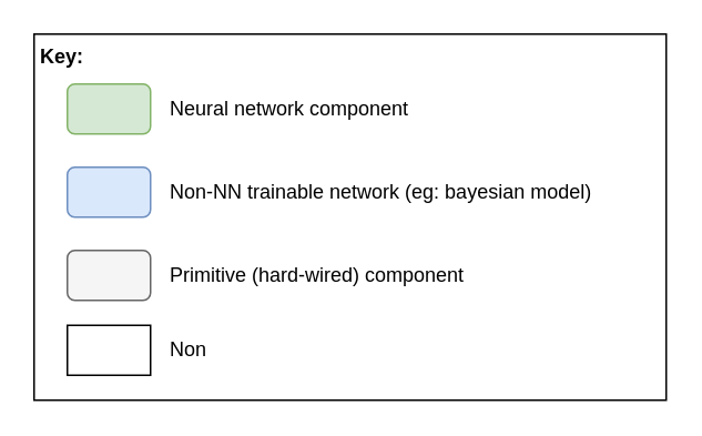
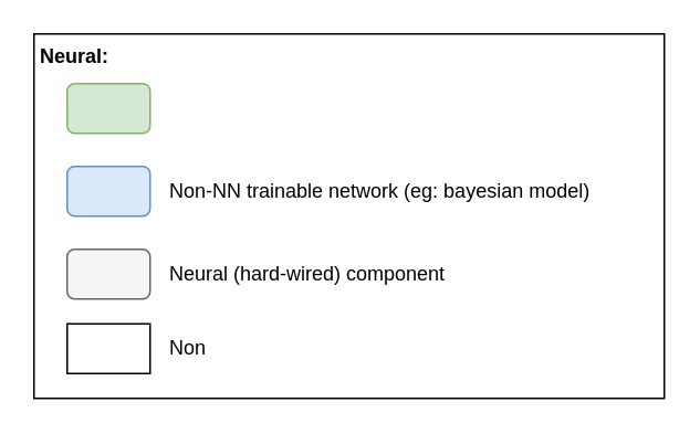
  <mxCell id="0" />
  <mxCell id="1" parent="0" />
- <mxCell id="2" value="Key:" style="rounded=0;whiteSpace=wrap;html=1;fillColor=#FFFFFF;gradientColor=none;fontSize=12;fontStyle=1;align=left;verticalAlign=top;spacingLeft=2;spacingRight=2;" vertex="1" parent="1"><mxGeometry x="20" y="20" width="380" height="220" as="geometry" /></mxCell>
+ <mxCell id="2" value="Neural:" style="rounded=0;whiteSpace=wrap;html=1;fillColor=#FFFFFF;gradientColor=none;fontSize=12;fontStyle=1;align=left;verticalAlign=top;spacingLeft=2;spacingRight=2;" vertex="1" parent="1"><mxGeometry x="20" y="20" width="380" height="220" as="geometry" /></mxCell>
  <mxCell id="3" value="" style="rounded=1;whiteSpace=wrap;html=1;fillColor=#d5e8d4;fontSize=12;align=left;strokeColor=#82b366;" vertex="1" parent="1"><mxGeometry x="40" y="50" width="50" height="30" as="geometry" /></mxCell>
  <mxCell id="4" value="" style="rounded=1;whiteSpace=wrap;html=1;fillColor=#f5f5f5;fontSize=12;align=left;strokeColor=#666666;fontColor=#333333;" vertex="1" parent="1"><mxGeometry x="40" y="150" width="50" height="30" as="geometry" /></mxCell>
  <mxCell id="5" value="" style="rounded=0;whiteSpace=wrap;html=1;fillColor=#FFFFFF;gradientColor=none;fontSize=12;align=left;" vertex="1" parent="1"><mxGeometry x="40" y="195" width="50" height="30" as="geometry" /></mxCell>
- <mxCell id="6" value="Primitive (hard-wired) component" style="text;html=1;strokeColor=none;fillColor=none;align=left;verticalAlign=middle;whiteSpace=wrap;rounded=0;fontSize=12;" vertex="1" parent="1"><mxGeometry x="100" y="155" width="220" height="20" as="geometry" /></mxCell>
- <mxCell id="7" value="Neural network component" style="text;html=1;strokeColor=none;fillColor=none;align=left;verticalAlign=middle;whiteSpace=wrap;rounded=0;fontSize=12;" vertex="1" parent="1"><mxGeometry x="100" y="55" width="220" height="20" as="geometry" /></mxCell>
+ <mxCell id="6" value="Neural (hard-wired) component" style="text;html=1;strokeColor=none;fillColor=none;align=left;verticalAlign=middle;whiteSpace=wrap;rounded=0;fontSize=12;" vertex="1" parent="1"><mxGeometry x="100" y="155" width="220" height="20" as="geometry" /></mxCell>
  <mxCell id="8" value="Non" style="text;html=1;strokeColor=none;fillColor=none;align=left;verticalAlign=middle;whiteSpace=wrap;rounded=0;fontSize=12;" vertex="1" parent="1"><mxGeometry x="100" y="200" width="220" height="20" as="geometry" /></mxCell>
  <mxCell id="9" value="" style="rounded=1;whiteSpace=wrap;html=1;fillColor=#dae8fc;fontSize=12;align=left;strokeColor=#6c8ebf;" vertex="1" parent="1"><mxGeometry x="40" y="100" width="50" height="30" as="geometry" /></mxCell>
  <mxCell id="10" value="Non-NN trainable network (eg: bayesian model)" style="text;html=1;strokeColor=none;fillColor=none;align=left;verticalAlign=middle;whiteSpace=wrap;rounded=0;fontSize=12;" vertex="1" parent="1"><mxGeometry x="100" y="105" width="290" height="20" as="geometry" /></mxCell>
